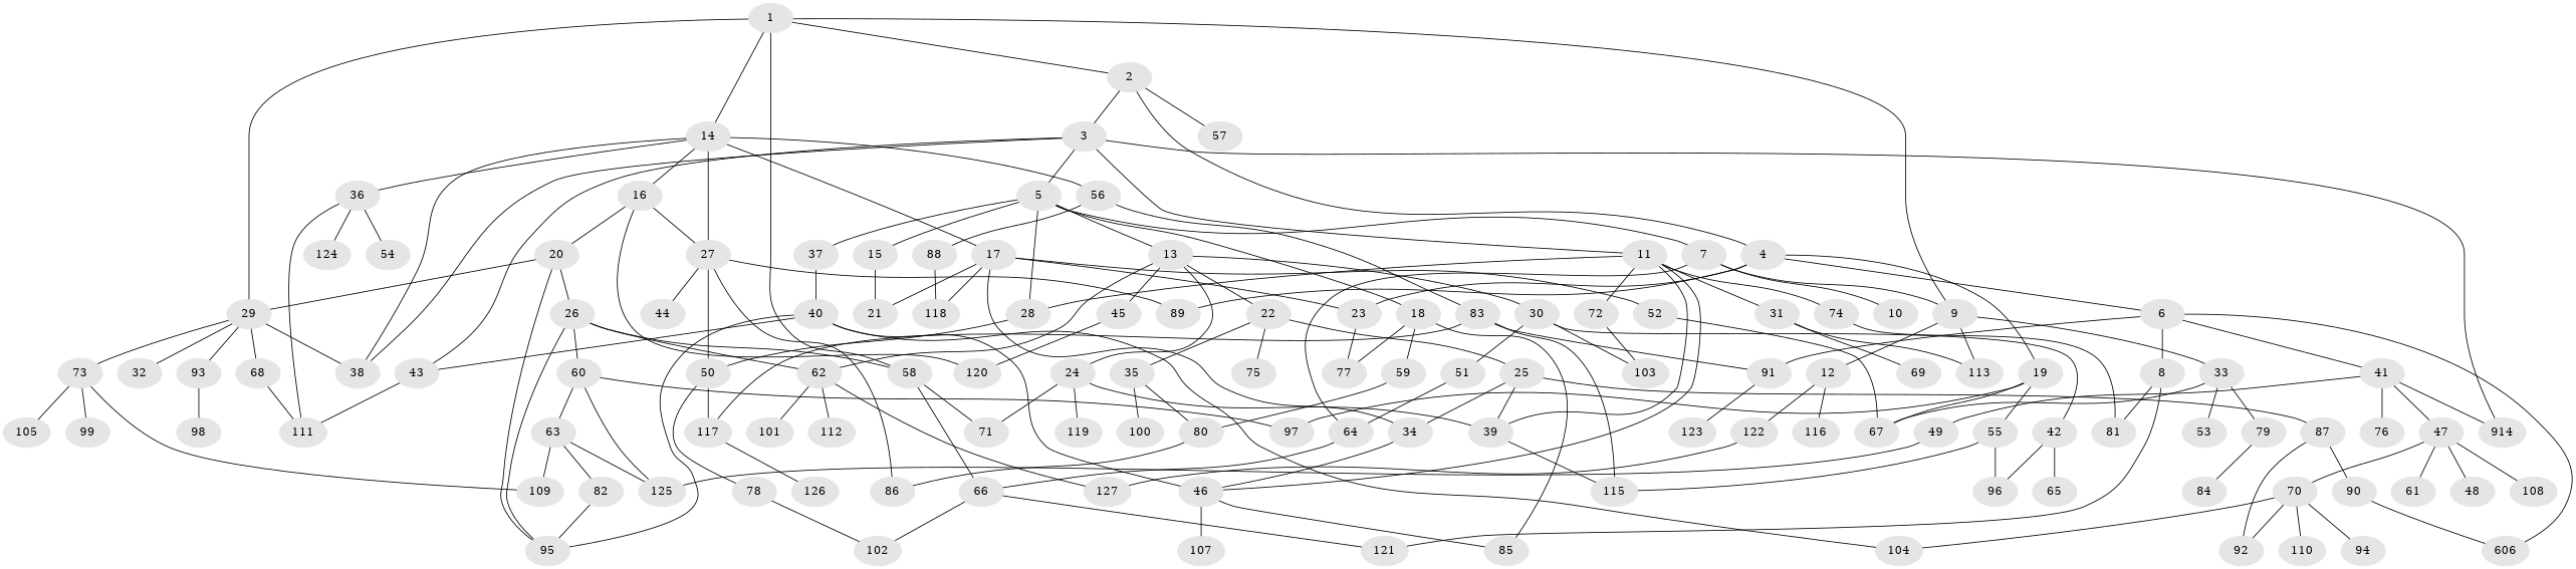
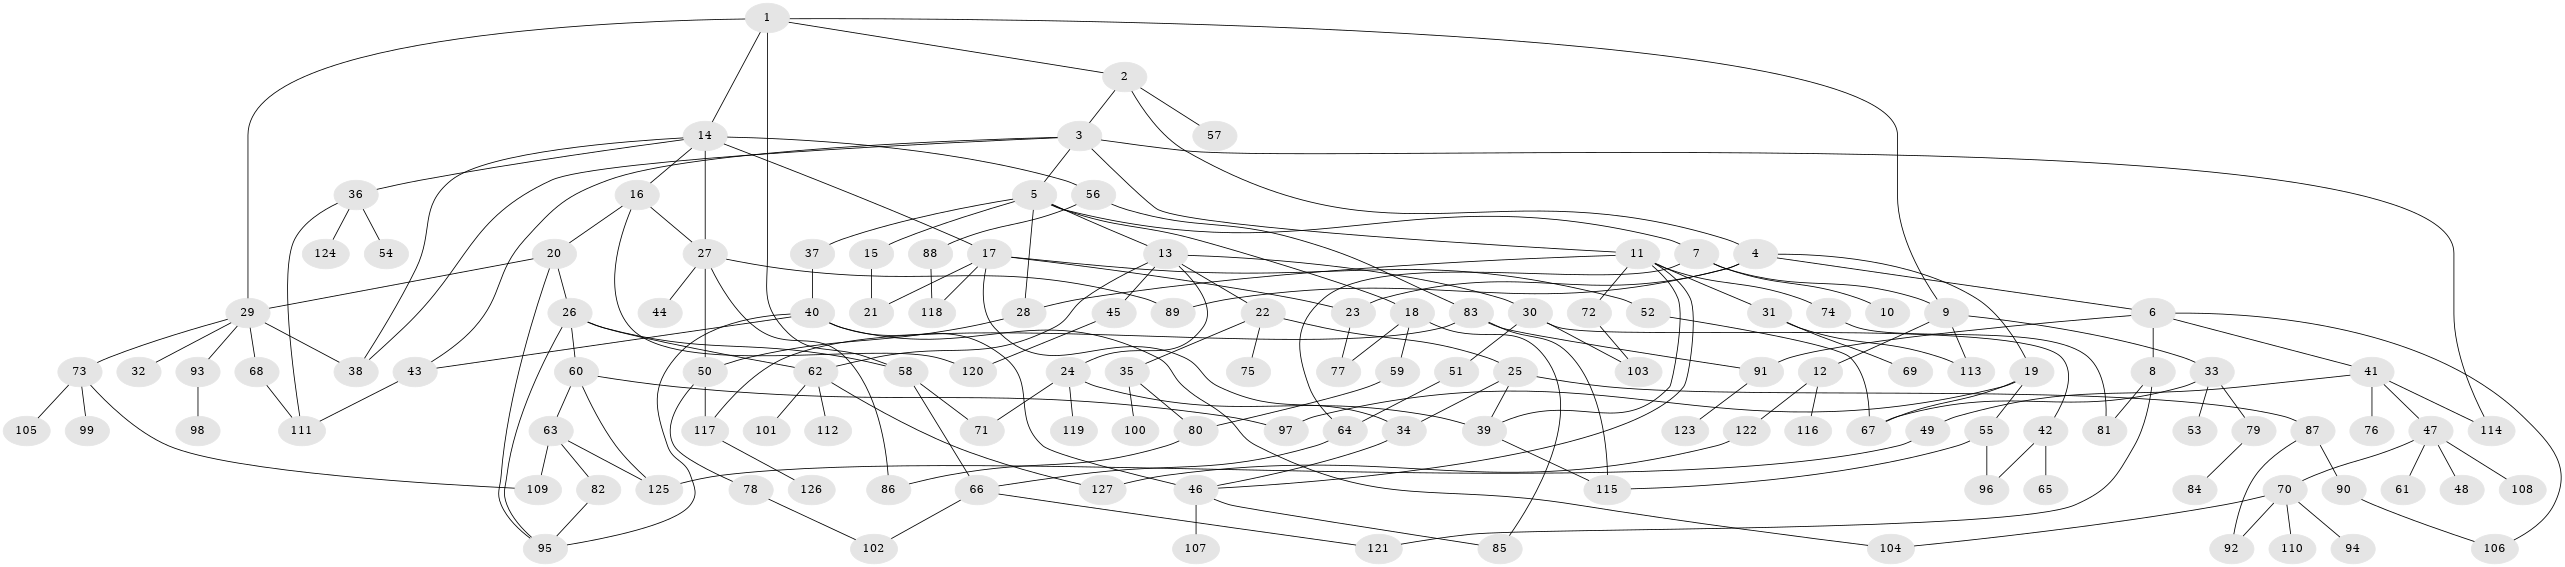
  graph {
    node [color=gray90 style=filled]
    1
    2
    9
    14
    29
    58
    3
    4
    57
    12
    33
    113
    38
    16
    27
    36
    56
    17
    32
    68
    73
    93
    71
    66
    5
    11
    43
-   114 [label=914]
+   114
    6
    19
    23
    89
    7
    13
    15
    18
    28
    37
    31
    39
    46
    72
    74
    111
    8
    41
    91
-   106 [label=606]
+   106
    55
    67
    97
    77
    10
    64
    22
    24
    30
    45
    62
    21
    59
    85
    50
    40
    81
    121
    47
    49
    76
    123
    116
    122
    53
    79
    69
    115
    107
    103
    127
    25
    35
    75
    119
    42
    51
    120
    101
    112
    20
    44
    86
    54
    124
    83
    88
    34
    52
    118
    26
    95
    80
    96
    60
    87
    100
    92
    90
    125
    63
    78
    117
    109
    99
    105
    98
    65
    84
    104
    48
    61
    70
    108
    94
    110
    102
    126
    82
    1 -- 2
    1 -- 9
    1 -- 14
    1 -- 29
    1 -- 58
    2 -- 3
    2 -- 4
    2 -- 57
    9 -- 12
    9 -- 33
    9 -- 113
    14 -- 38
    14 -- 16
    14 -- 27
    14 -- 36
    14 -- 56
    14 -- 17
    29 -- 38
    29 -- 32
    29 -- 68
    29 -- 73
    29 -- 93
    58 -- 71
    58 -- 66
    3 -- 38
    3 -- 5
    3 -- 11
    3 -- 43
    3 -- 114
    4 -- 6
    4 -- 19
    4 -- 23
    4 -- 89
    12 -- 116
    12 -- 122
    33 -- 67
    33 -- 53
    33 -- 79
    16 -- 27
    16 -- 120
    16 -- 20
    27 -- 89
    27 -- 50
    27 -- 44
    27 -- 86
    36 -- 111
    36 -- 54
    36 -- 124
    56 -- 83
    56 -- 88
    17 -- 23
    17 -- 21
    17 -- 34
    17 -- 52
    17 -- 118
    68 -- 111
    73 -- 109
    73 -- 99
    73 -- 105
    93 -- 98
    66 -- 121
    66 -- 102
    5 -- 7
    5 -- 13
    5 -- 15
    5 -- 18
    5 -- 28
    5 -- 37
    11 -- 28
    11 -- 31
    11 -- 39
    11 -- 46
    11 -- 72
    11 -- 74
    43 -- 111
    6 -- 8
    6 -- 41
    6 -- 91
    6 -- 106
    19 -- 55
    19 -- 67
    19 -- 97
    23 -- 77
    7 -- 9
    7 -- 10
    7 -- 64
    13 -- 22
    13 -- 24
    13 -- 30
    13 -- 45
    13 -- 62
    15 -- 21
    18 -- 77
    18 -- 59
    18 -- 85
    28 -- 50
    37 -- 40
    31 -- 113
    31 -- 69
    39 -- 115
    46 -- 85
    46 -- 107
    72 -- 103
    74 -- 81
    8 -- 81
    8 -- 121
    41 -- 114
    41 -- 47
    41 -- 49
    41 -- 76
    91 -- 123
    55 -- 115
    55 -- 96
    64 -- 66
    22 -- 25
    22 -- 35
    22 -- 75
    24 -- 71
    24 -- 39
    24 -- 119
    30 -- 103
    30 -- 42
    30 -- 51
    45 -- 120
    62 -- 127
    62 -- 101
    62 -- 112
    59 -- 80
    50 -- 78
    50 -- 117
    40 -- 43
    40 -- 46
    40 -- 95
    40 -- 104
    47 -- 48
    47 -- 61
    47 -- 70
    47 -- 108
    49 -- 125
    122 -- 127
    79 -- 84
    25 -- 39
    25 -- 34
    25 -- 87
    35 -- 80
    35 -- 100
    42 -- 96
    42 -- 65
    51 -- 64
    20 -- 29
    20 -- 26
    20 -- 95
    83 -- 91
    83 -- 115
    83 -- 117
    88 -- 118
    34 -- 46
    52 -- 67
    26 -- 58
    26 -- 62
    26 -- 95
    26 -- 60
    80 -- 86
    60 -- 97
    60 -- 125
    60 -- 63
    87 -- 92
    87 -- 90
    90 -- 106
    63 -- 125
    63 -- 109
    63 -- 82
    78 -- 102
    117 -- 126
    70 -- 92
    70 -- 104
    70 -- 94
    70 -- 110
    82 -- 95
  }
